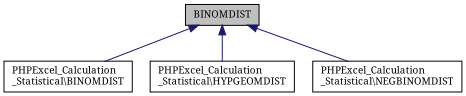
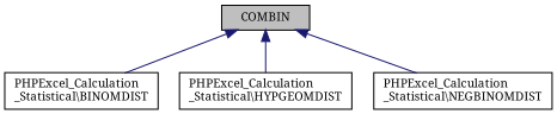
  digraph {
    rankdir=TB
    fontname="Noto Serif"
    node [color=black fillcolor=white fontname="Noto Serif" fontsize=10 shape=record style=filled]
    edge [color=midnightblue dir=back fontname="Noto Serif" fontsize=10 labelfontname=Helvetica labelfontsize=10 style=solid]
-   n1 [fillcolor=grey75 fontcolor=black height=0.2 label=BINOMDIST width=0.4]
+   n1 [fillcolor=grey75 fontcolor=black height=0.2 label=COMBIN width=0.4]
    n2 [height=0.2 label="PHPExcel_Calculation\l_Statistical\\BINOMDIST" width=0.4]
    n3 [height=0.2 label="PHPExcel_Calculation\l_Statistical\\HYPGEOMDIST" width=0.4]
    Node18 [height=0.2 label="PHPExcel_Calculation\l_Statistical\\NEGBINOMDIST" width=0.4]
    n1 -> n2
    n1 -> n3
    n1 -> Node18
  }
